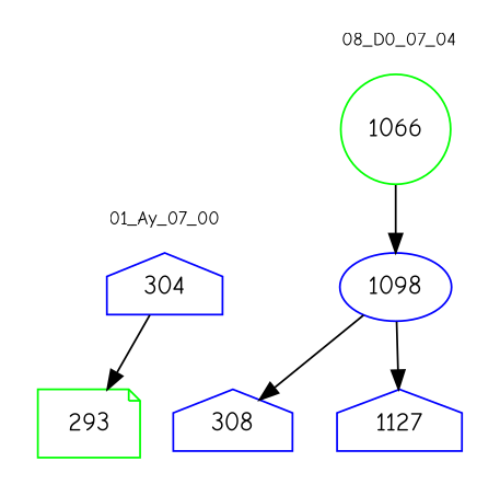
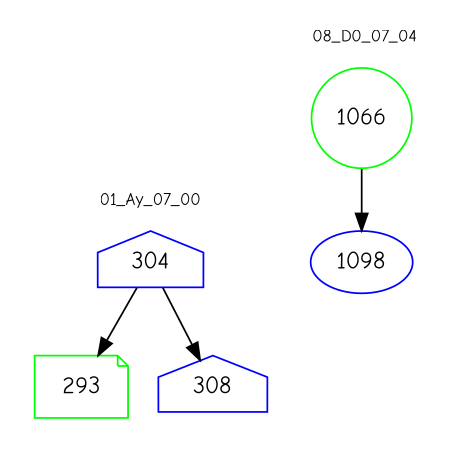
  digraph {
    fontname="Comic Neue"
    node [color=blue fontname="Comic Neue" shape=house]
    edge [color=black fontname="Comic Neue"]
    n1 [label=304]
    n2 [color=green label=293 shape=note]
    n3 [label=308]
    n4 [label=1098 shape=ellipse]
    n5 [color=green label=1066 shape=circle]
-   n6 [label=1127]
    subgraph cluster_1 {
      color=white
      fontsize=10
      label="01_Ay_07_00"
      n1
      n2
      n3
    }
    subgraph cluster_2 {
      color=white
      fontsize=10
      label="08_D0_07_04"
      n4
      n5
-     n6
    }
    n1 -> n2
-   n4 -> n3
-   n4 -> n6
+   n1 -> n3
    n5 -> n4
  }
